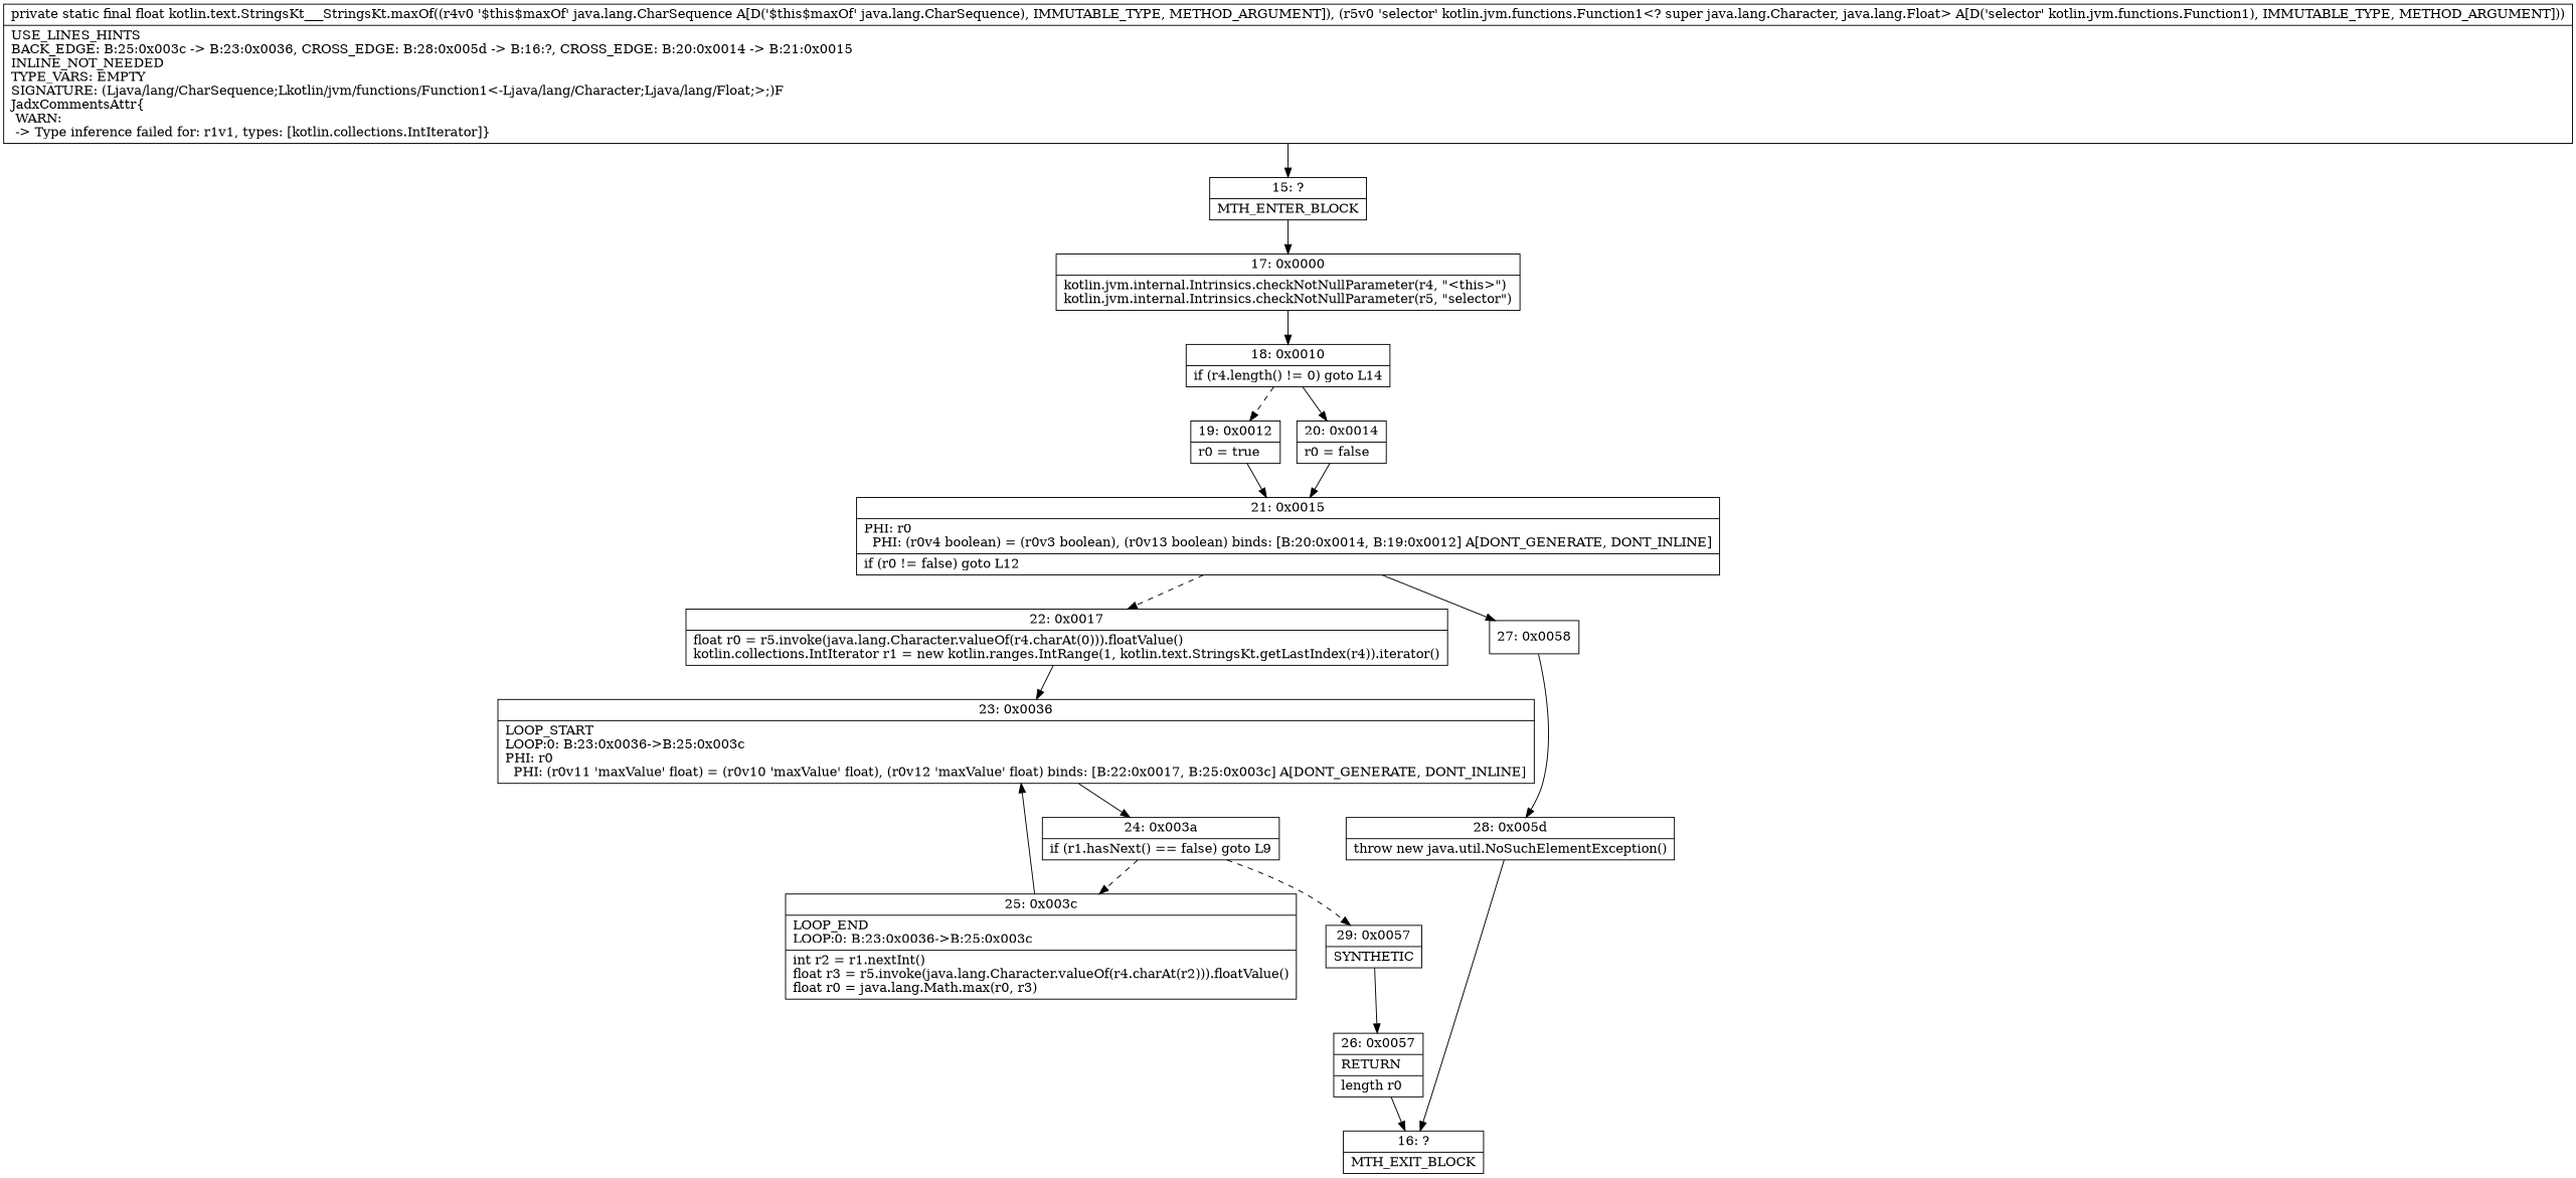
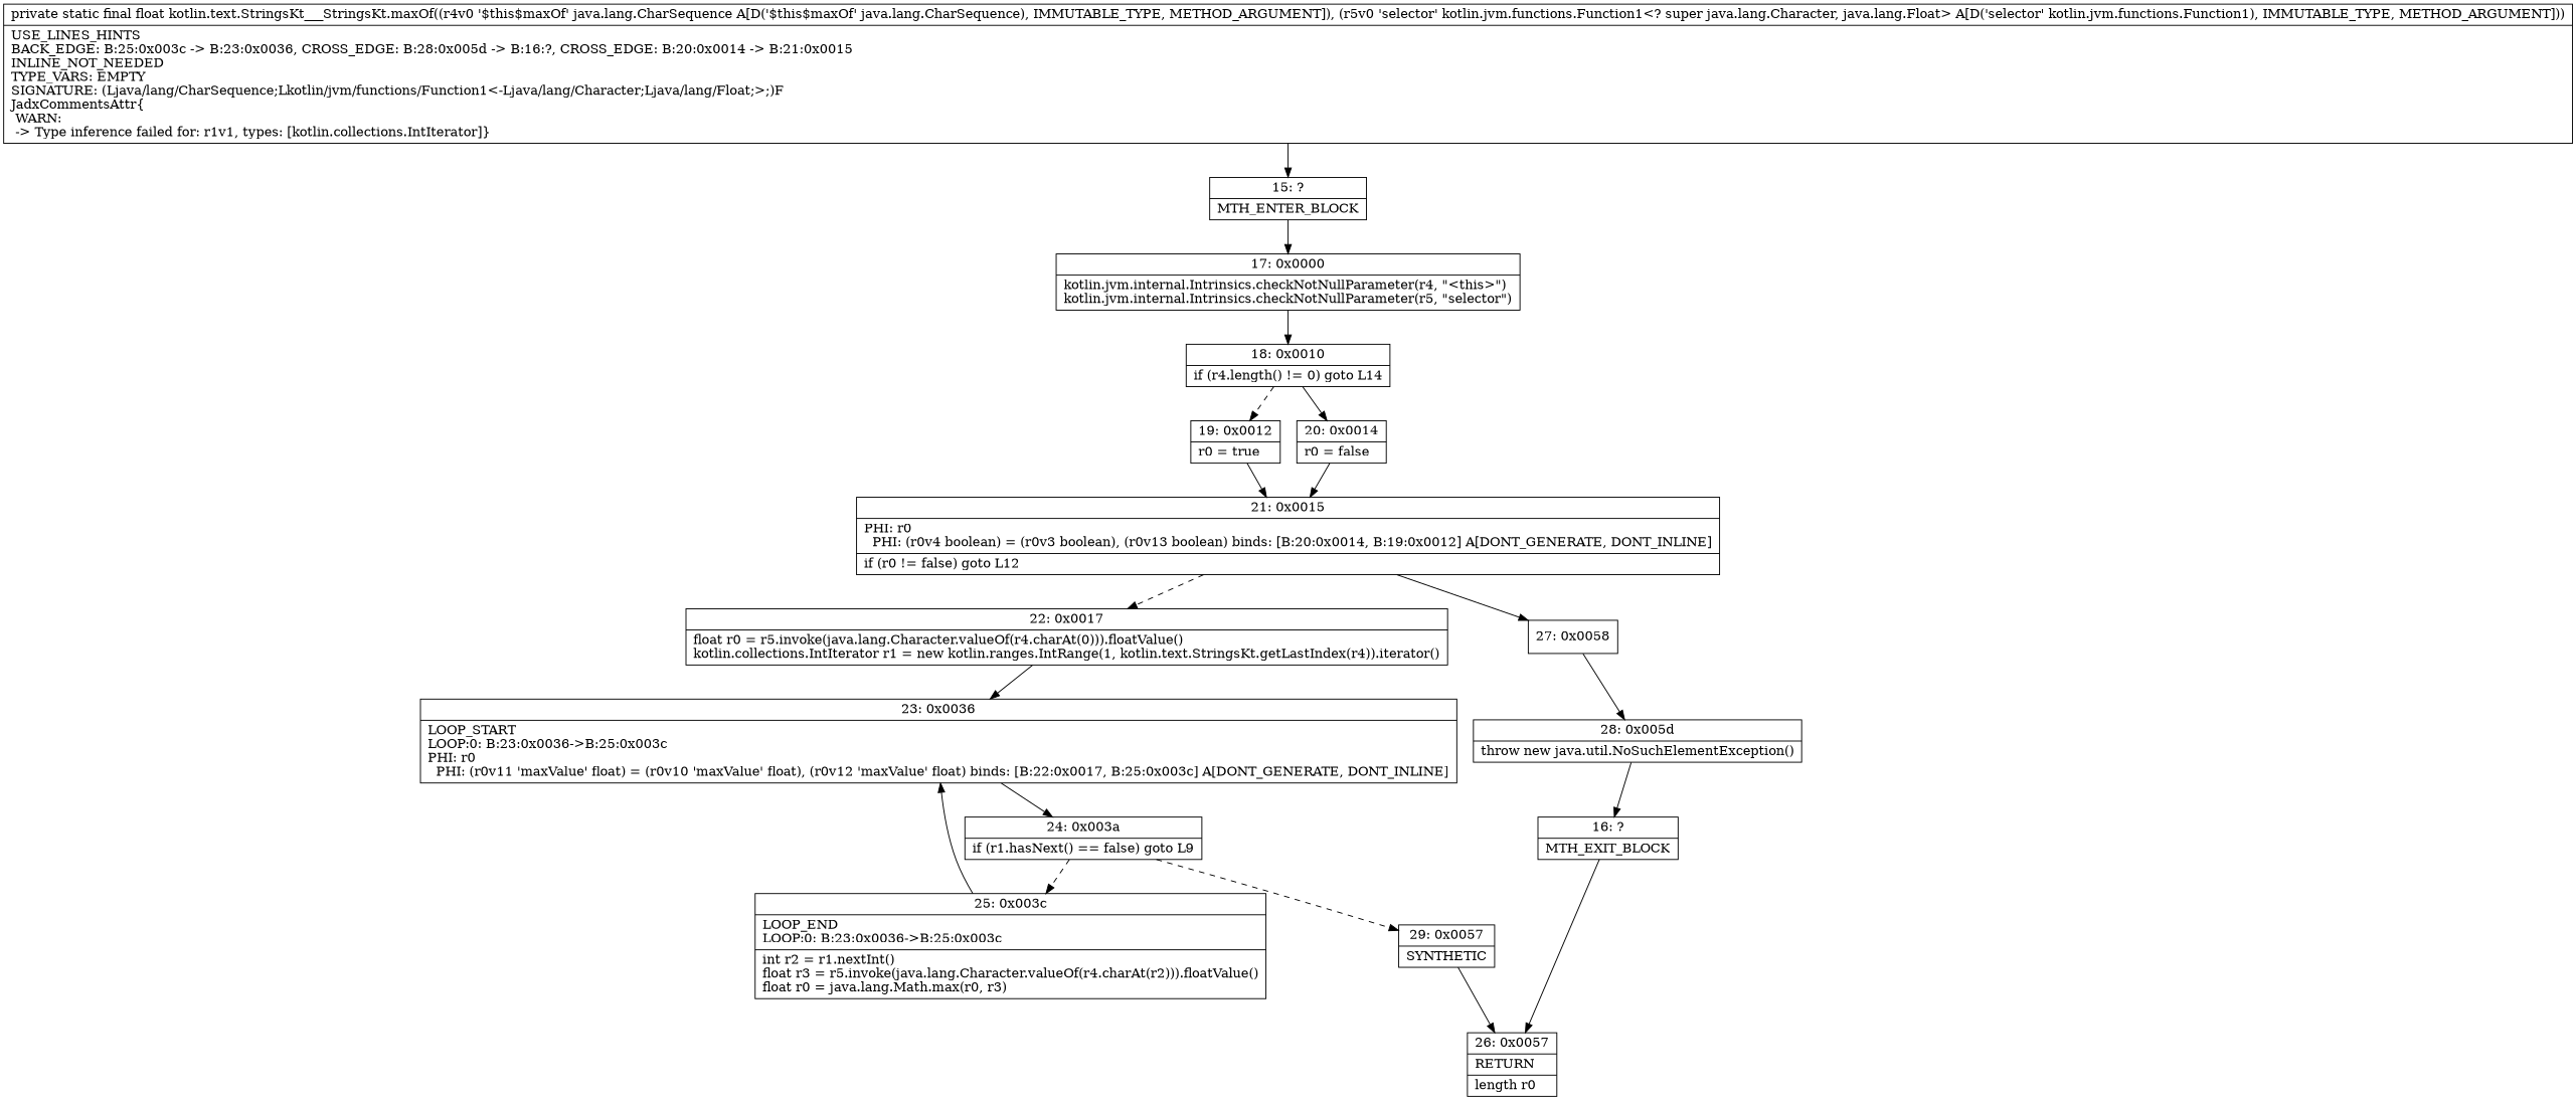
  digraph {
    node [shape=record]
    n1 [label="{15\:\ ?|MTH_ENTER_BLOCK\l}"]
    n2 [label="{17\:\ 0x0000|kotlin.jvm.internal.Intrinsics.checkNotNullParameter(r4, \"\<this\>\")\lkotlin.jvm.internal.Intrinsics.checkNotNullParameter(r5, \"selector\")\l}"]
    n3 [label="{18\:\ 0x0010|if (r4.length() != 0) goto L14\l}"]
    n4 [label="{19\:\ 0x0012|r0 = true\l}"]
    n5 [label="{20\:\ 0x0014|r0 = false\l}"]
    n6 [label="{21\:\ 0x0015|PHI: r0 \l  PHI: (r0v4 boolean) = (r0v3 boolean), (r0v13 boolean) binds: [B:20:0x0014, B:19:0x0012] A[DONT_GENERATE, DONT_INLINE]\l|if (r0 != false) goto L12\l}"]
    n7 [label="{22\:\ 0x0017|float r0 = r5.invoke(java.lang.Character.valueOf(r4.charAt(0))).floatValue()\lkotlin.collections.IntIterator r1 = new kotlin.ranges.IntRange(1, kotlin.text.StringsKt.getLastIndex(r4)).iterator()\l}"]
    n8 [label="{27\:\ 0x0058}"]
    n9 [label="{23\:\ 0x0036|LOOP_START\lLOOP:0: B:23:0x0036\-\>B:25:0x003c\lPHI: r0 \l  PHI: (r0v11 'maxValue' float) = (r0v10 'maxValue' float), (r0v12 'maxValue' float) binds: [B:22:0x0017, B:25:0x003c] A[DONT_GENERATE, DONT_INLINE]\l}"]
    n10 [label="{28\:\ 0x005d|throw new java.util.NoSuchElementException()\l}"]
    n11 [label="{24\:\ 0x003a|if (r1.hasNext() == false) goto L9\l}"]
    n12 [label="{25\:\ 0x003c|LOOP_END\lLOOP:0: B:23:0x0036\-\>B:25:0x003c\l|int r2 = r1.nextInt()\lfloat r3 = r5.invoke(java.lang.Character.valueOf(r4.charAt(r2))).floatValue()\lfloat r0 = java.lang.Math.max(r0, r3)\l}"]
    n13 [label="{29\:\ 0x0057|SYNTHETIC\l}"]
    n14 [label="{26\:\ 0x0057|RETURN\l|length r0\l}"]
    n15 [label="{16\:\ ?|MTH_EXIT_BLOCK\l}"]
    n16 [label="{private static final float kotlin.text.StringsKt___StringsKt.maxOf((r4v0 '$this$maxOf' java.lang.CharSequence A[D('$this$maxOf' java.lang.CharSequence), IMMUTABLE_TYPE, METHOD_ARGUMENT]), (r5v0 'selector' kotlin.jvm.functions.Function1\<? super java.lang.Character, java.lang.Float\> A[D('selector' kotlin.jvm.functions.Function1), IMMUTABLE_TYPE, METHOD_ARGUMENT]))  | USE_LINES_HINTS\lBACK_EDGE: B:25:0x003c \-\> B:23:0x0036, CROSS_EDGE: B:28:0x005d \-\> B:16:?, CROSS_EDGE: B:20:0x0014 \-\> B:21:0x0015\lINLINE_NOT_NEEDED\lTYPE_VARS: EMPTY\lSIGNATURE: (Ljava\/lang\/CharSequence;Lkotlin\/jvm\/functions\/Function1\<\-Ljava\/lang\/Character;Ljava\/lang\/Float;\>;)F\lJadxCommentsAttr\{\l WARN: \l \-\> Type inference failed for: r1v1, types: [kotlin.collections.IntIterator]\}\l}"]
    n1 -> n2
    n2 -> n3
    n3 -> n4 [style=dashed]
    n3 -> n5
    n4 -> n6
    n5 -> n6
    n6 -> n7 [style=dashed]
    n6 -> n8
    n7 -> n9
    n8 -> n10
    n9 -> n11
    n10 -> n15
    n11 -> n12 [style=dashed]
    n11 -> n13 [style=dashed]
    n12 -> n9
    n13 -> n14
-   n14 -> n15
+   n15 -> n14
    n16 -> n1
  }
